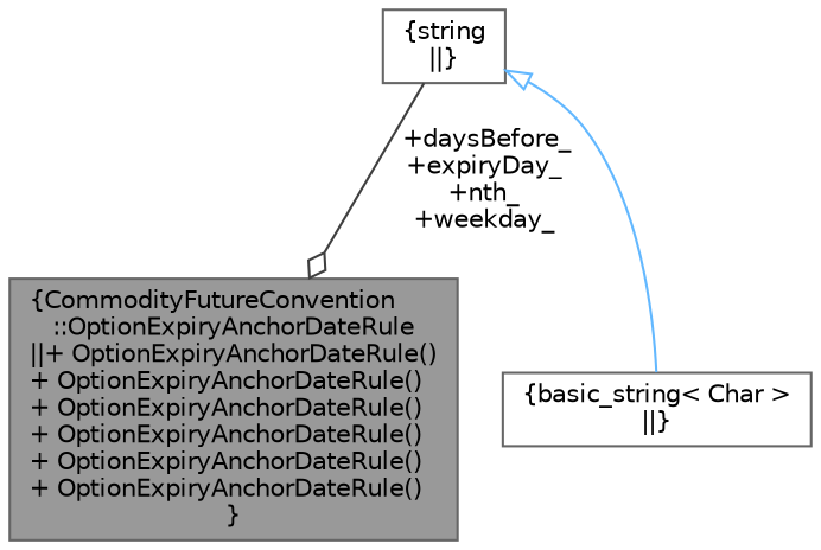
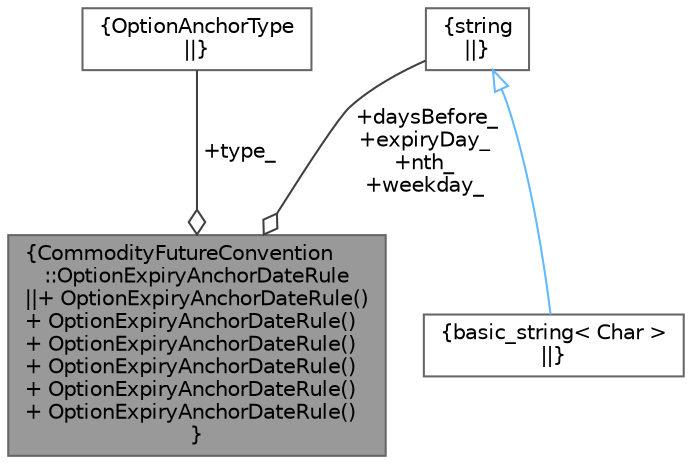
  digraph {
    node [color=gray40 fillcolor=white fontname=Helvetica fontsize=10 shape=box style=filled]
    edge [arrowhead=odiamond color=grey25 fontname=Helvetica fontsize=10 labelfontname=Helvetica labelfontsize=10 style=solid]
    n1 [fillcolor=grey60 fontcolor=black height=0.2 label="{CommodityFutureConvention\l::OptionExpiryAnchorDateRule\n||+ OptionExpiryAnchorDateRule()\l+ OptionExpiryAnchorDateRule()\l+ OptionExpiryAnchorDateRule()\l+ OptionExpiryAnchorDateRule()\l+ OptionExpiryAnchorDateRule()\l+ OptionExpiryAnchorDateRule()\l}" width=0.4]
+   n2 [height=0.2 label="{OptionAnchorType\n||}" width=0.4]
    n3 [height=0.2 label="{string\n||}" width=0.4]
    n4 [height=0.2 label="{basic_string\< Char \>\n||}" width=0.4]
+   n2 -> n1 [label=" +type_"]
    n3 -> n1 [label=" +daysBefore_\n+expiryDay_\n+nth_\n+weekday_"]
    n3 -> n4 [arrowtail=onormal color=steelblue1 dir=back arrowhead=""]
  }
